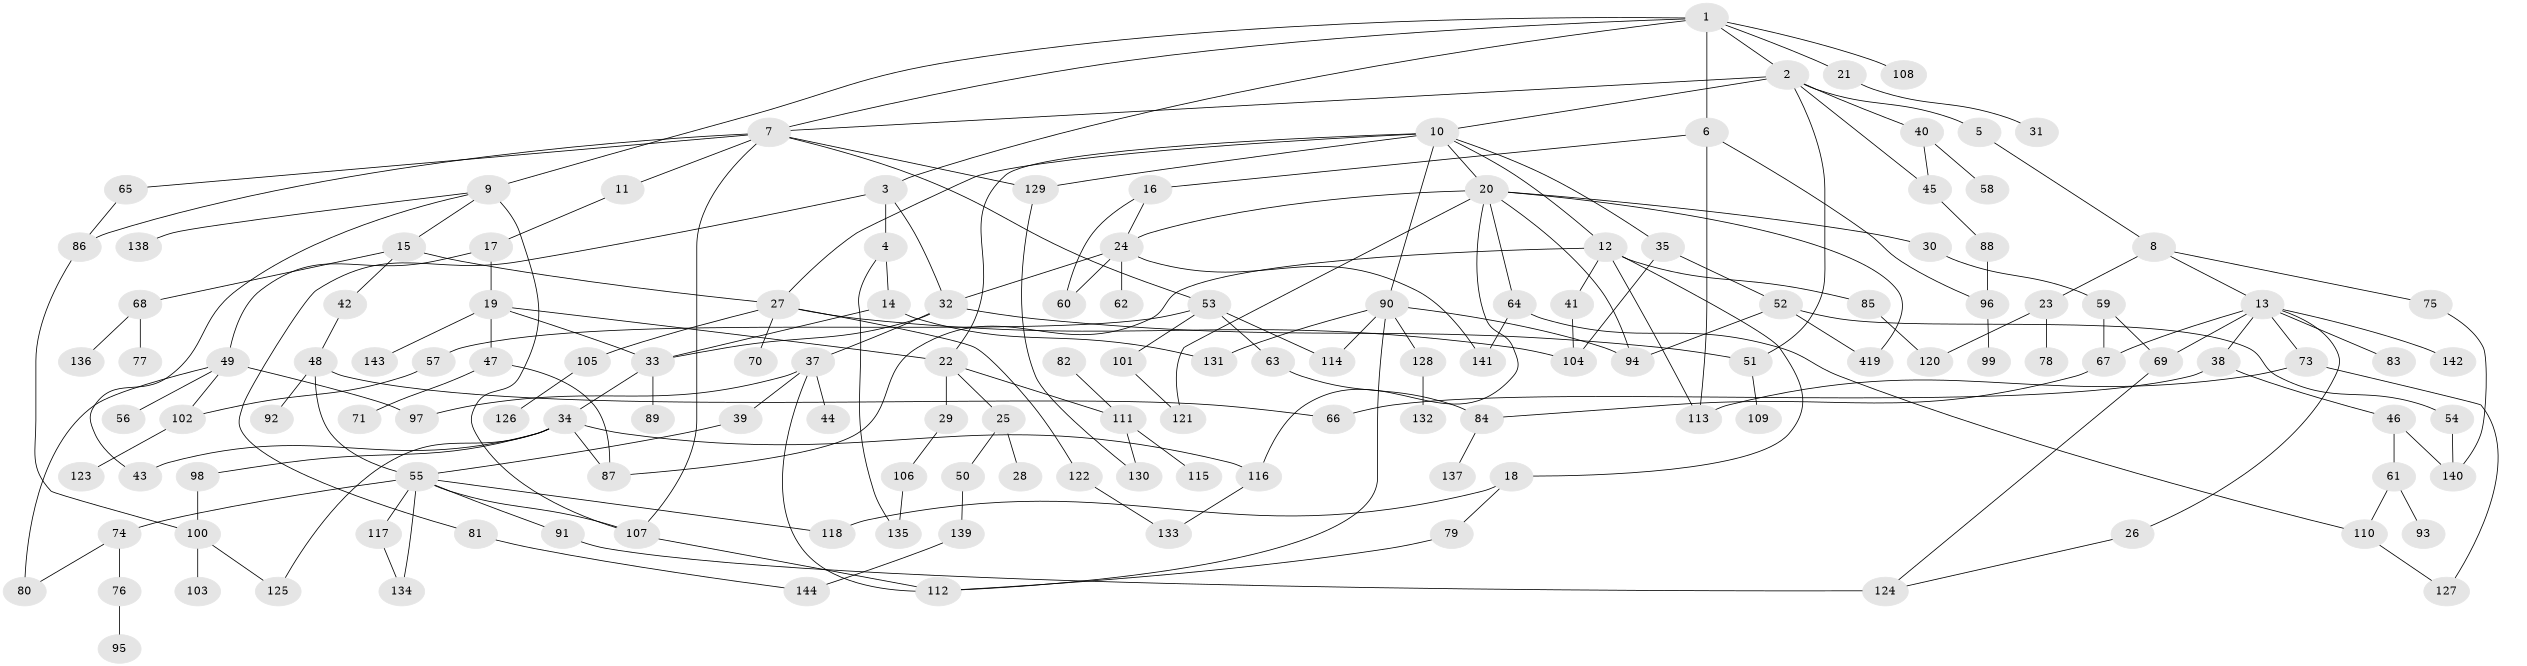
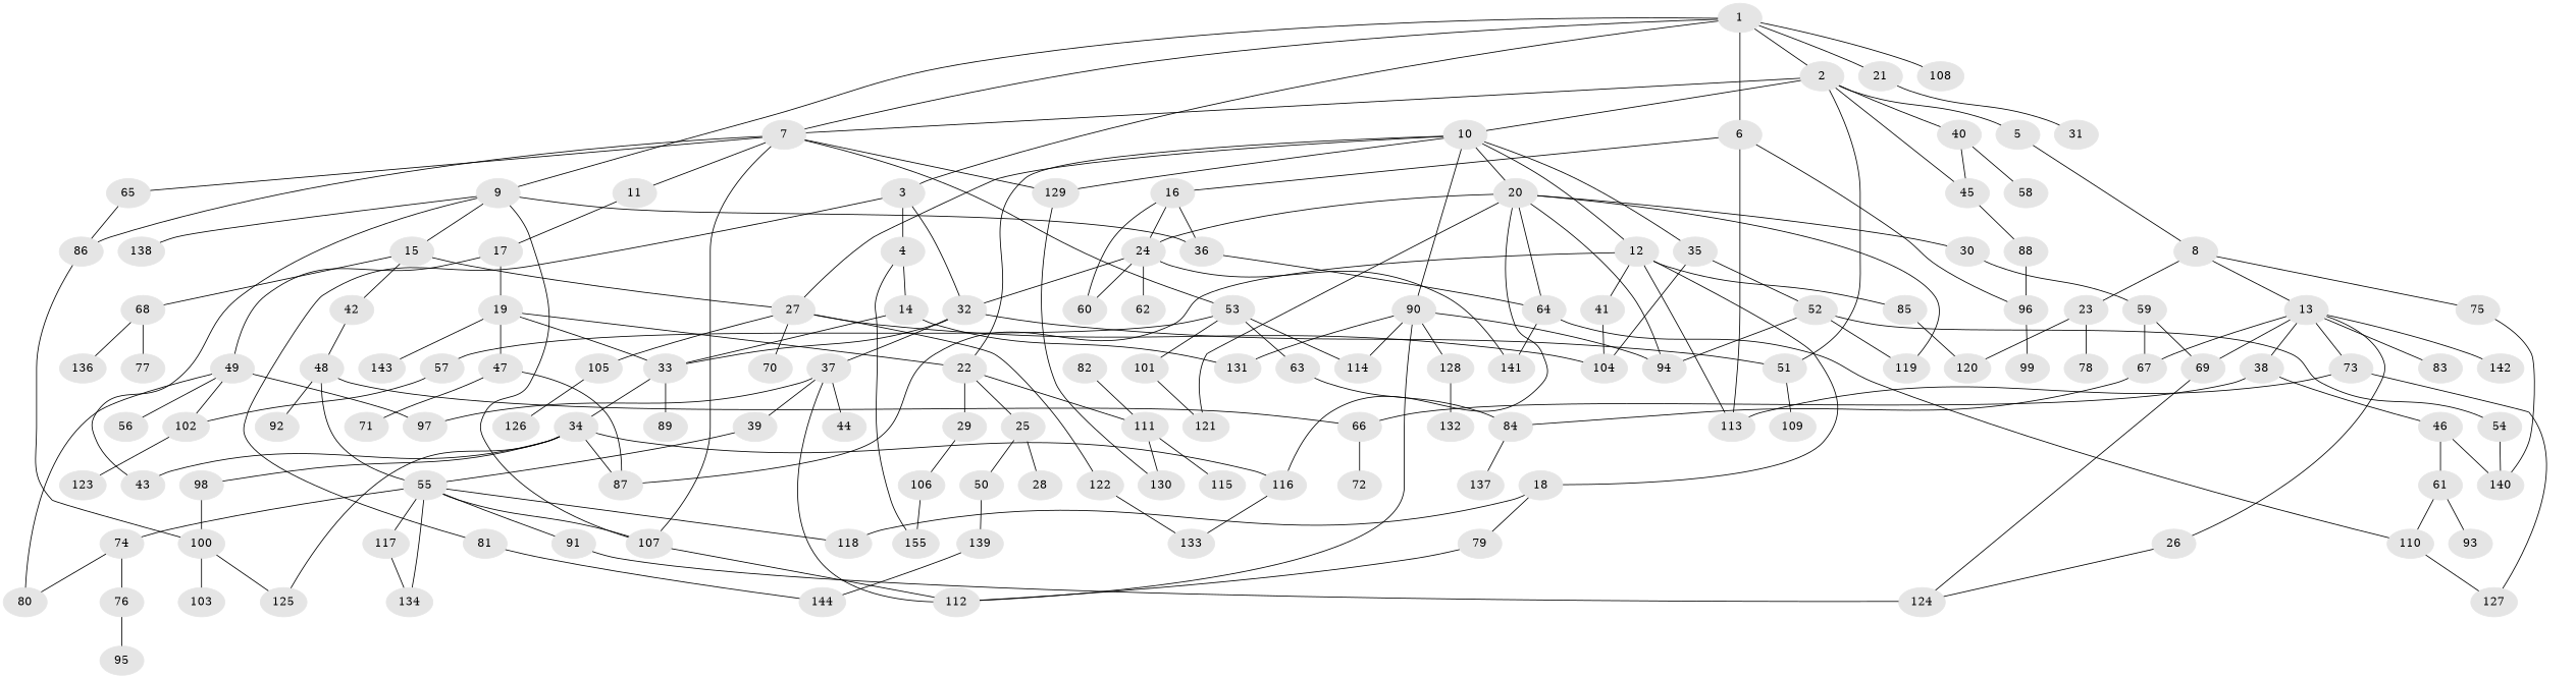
  graph {
    node [color=gray90 style=filled]
    1
    2
    3
    6
    7
    9
    21
    108
    5
    10
    40
    45
    51
    4
    32
    81
    16
    96
    113
    11
    53
    65
    86
    107
    129
    15
+   36
    43
    138
    31
    8
    12
    20
    22
    27
    35
    90
    58
    88
    109
    14
-   135
+   135 [label=155]
    33
    37
    144
    131
    13
    23
    75
    24
    60
    99
    17
    57
    63
    101
    114
    100
    112
    130
    26
    38
    67
    69
    73
    83
    142
    78
    120
    140
    42
    68
    64
    18
    41
    85
    87
    30
    94
    116
-   119 [label=419]
+   119
    121
    25
    29
    111
    70
    104
    105
    122
    52
    128
    19
    49
    79
    118
    124
    46
    66
    84
    127
    34
    89
    48
    77
    136
    62
    141
    47
    143
    97
    56
    80
    102
    71
    59
    110
    133
    28
    50
    106
    115
    139
    126
    39
    44
    98
    125
    54
    55
    61
+   72
    74
    91
    117
    134
    92
    93
    123
    76
    137
    82
    95
    103
    132
    1 -- 2
    1 -- 3
    1 -- 6
    1 -- 7
    1 -- 9
    1 -- 21
    1 -- 108
    2 -- 7
    2 -- 5
    2 -- 10
    2 -- 40
    2 -- 45
    2 -- 51
    3 -- 4
    3 -- 32
    3 -- 81
    6 -- 16
    6 -- 96
    6 -- 113
    7 -- 11
    7 -- 53
    7 -- 65
    7 -- 86
    7 -- 107
    7 -- 129
    9 -- 107
    9 -- 15
+   9 -- 36
    9 -- 43
    9 -- 138
    21 -- 31
    5 -- 8
    10 -- 129
    10 -- 12
    10 -- 20
    10 -- 22
    10 -- 27
    10 -- 35
    10 -- 90
    40 -- 45
    40 -- 58
    45 -- 88
    51 -- 109
    4 -- 14
    4 -- 135
    32 -- 51
    32 -- 33
    32 -- 37
    81 -- 144
+   16 -- 36
    16 -- 24
    16 -- 60
    96 -- 99
    11 -- 17
    53 -- 57
    53 -- 63
    53 -- 101
    53 -- 114
    65 -- 86
    86 -- 100
    107 -- 112
    129 -- 130
    15 -- 27
    15 -- 42
    15 -- 68
+   36 -- 64
    8 -- 13
    8 -- 23
    8 -- 75
    12 -- 113
    12 -- 18
    12 -- 41
    12 -- 85
    12 -- 87
    20 -- 24
    20 -- 64
    20 -- 30
    20 -- 94
    20 -- 116
    20 -- 119
    20 -- 121
    22 -- 25
    22 -- 29
    22 -- 111
    27 -- 70
    27 -- 104
    27 -- 105
    27 -- 122
    35 -- 104
    35 -- 52
    90 -- 131
    90 -- 114
    90 -- 112
    90 -- 94
    90 -- 128
    88 -- 96
    14 -- 33
    14 -- 131
    33 -- 34
    33 -- 89
    37 -- 112
    37 -- 97
    37 -- 39
    37 -- 44
    13 -- 26
    13 -- 38
    13 -- 67
    13 -- 69
    13 -- 73
    13 -- 83
    13 -- 142
    23 -- 78
    23 -- 120
    75 -- 140
    24 -- 32
    24 -- 60
    24 -- 62
    24 -- 141
    17 -- 19
    17 -- 49
    57 -- 102
    63 -- 84
    101 -- 121
    100 -- 125
    100 -- 103
    26 -- 124
    38 -- 46
    38 -- 66
    67 -- 84
    69 -- 124
    73 -- 113
    73 -- 127
    42 -- 48
    68 -- 77
    68 -- 136
    64 -- 141
    64 -- 110
    18 -- 79
    18 -- 118
    41 -- 104
    85 -- 120
    30 -- 59
    116 -- 133
    25 -- 28
    25 -- 50
    29 -- 106
    111 -- 130
    111 -- 115
    105 -- 126
    122 -- 133
    52 -- 94
    52 -- 119
    52 -- 54
    128 -- 132
    19 -- 22
    19 -- 33
    19 -- 47
    19 -- 143
    49 -- 97
    49 -- 56
    49 -- 80
    49 -- 102
    79 -- 112
    46 -- 140
    46 -- 61
+   66 -- 72
    84 -- 137
    34 -- 43
    34 -- 87
    34 -- 116
    34 -- 98
    34 -- 125
    48 -- 66
    48 -- 55
    48 -- 92
    47 -- 87
    47 -- 71
    102 -- 123
    59 -- 67
    59 -- 69
    110 -- 127
    50 -- 139
    106 -- 135
    139 -- 144
    39 -- 55
    98 -- 100
    54 -- 140
    55 -- 107
    55 -- 118
    55 -- 74
    55 -- 91
    55 -- 117
    55 -- 134
    61 -- 110
    61 -- 93
    74 -- 80
    74 -- 76
    91 -- 124
    117 -- 134
    76 -- 95
    82 -- 111
  }
